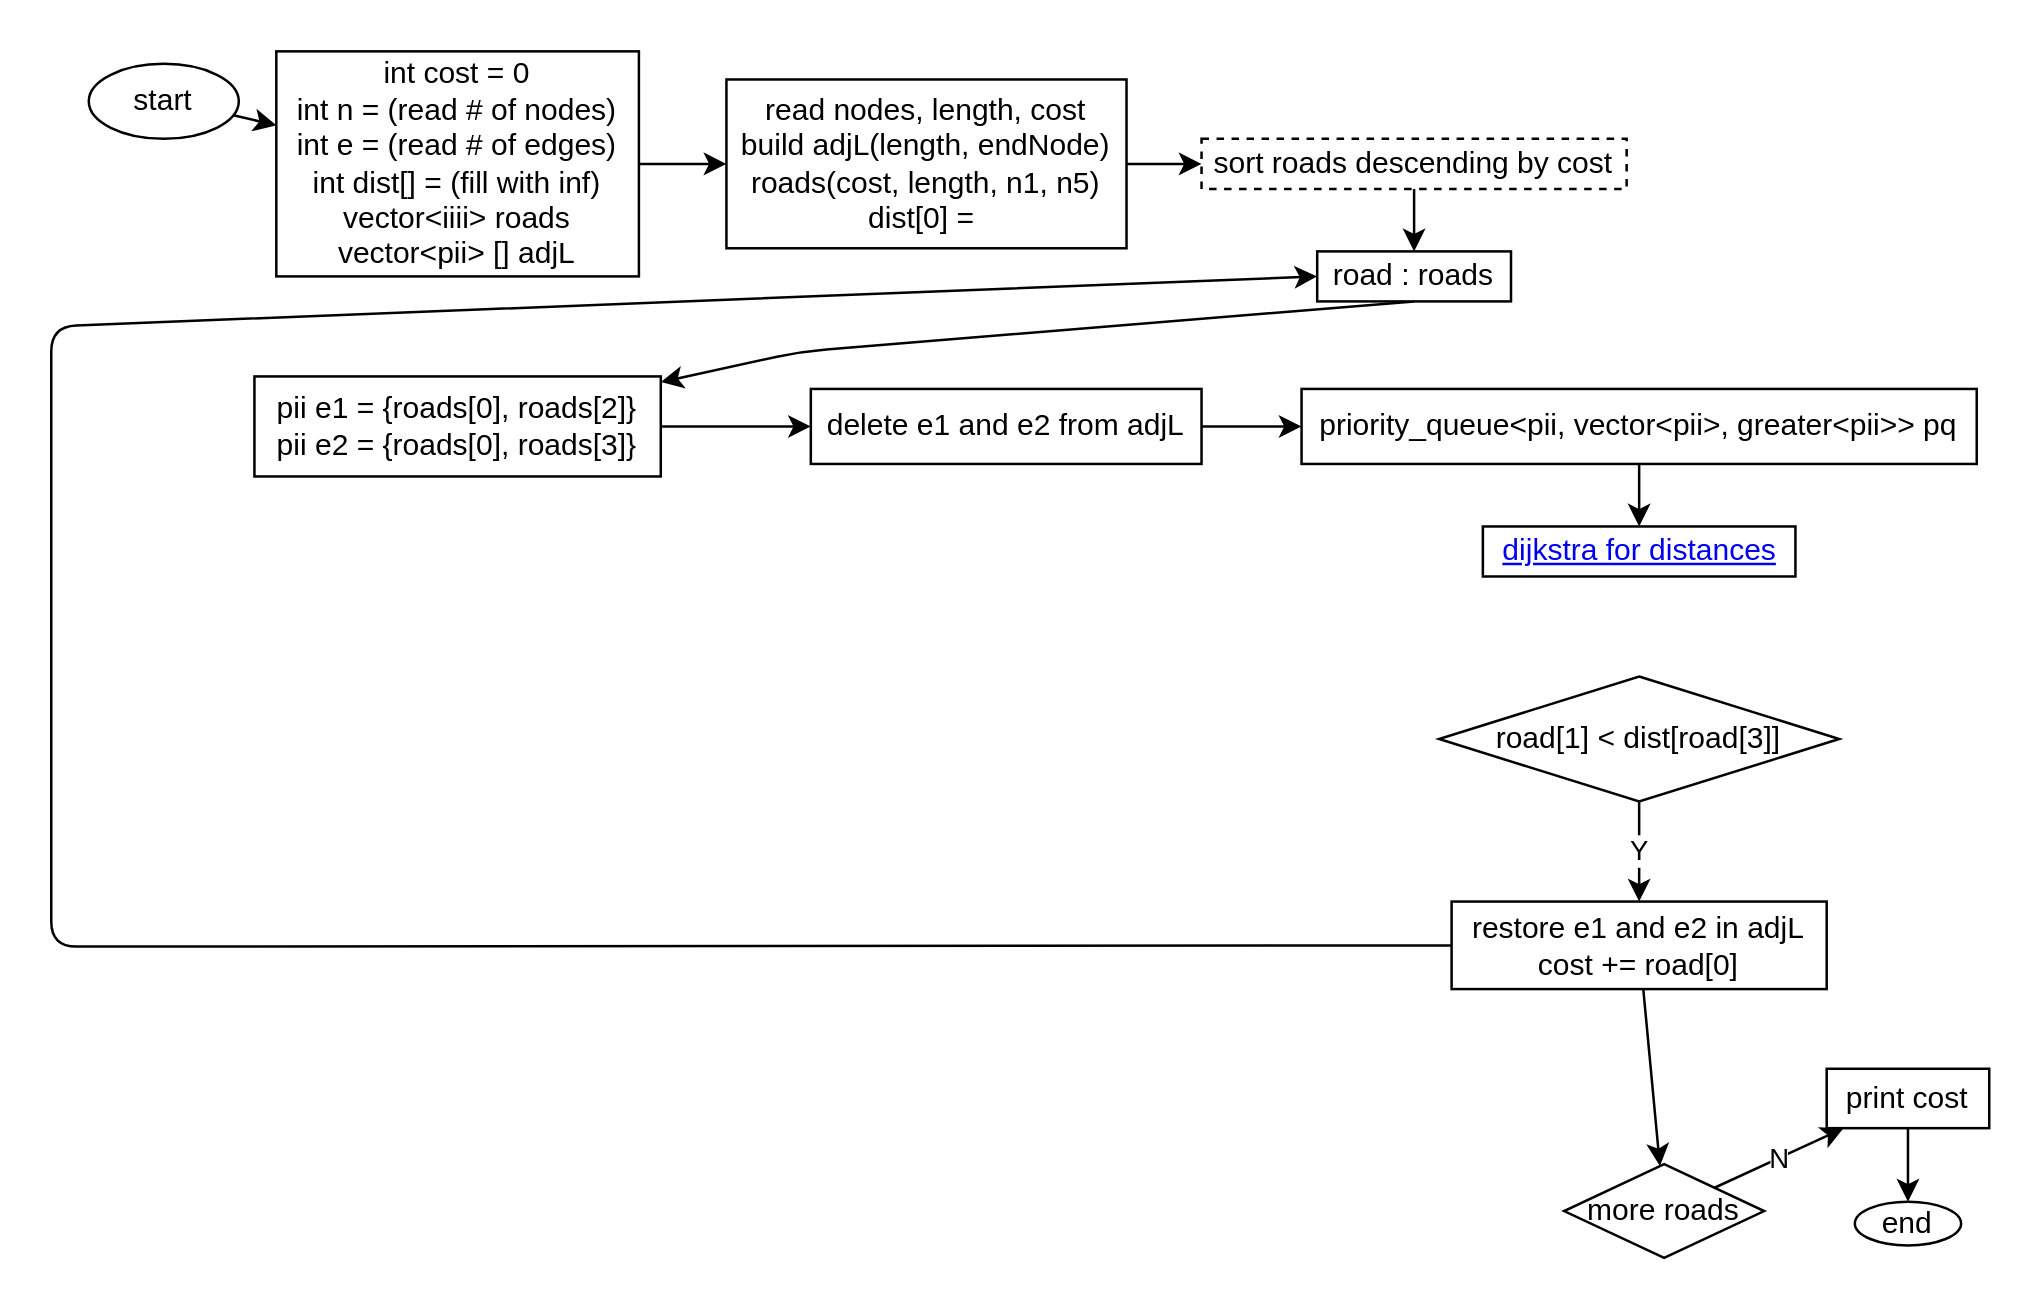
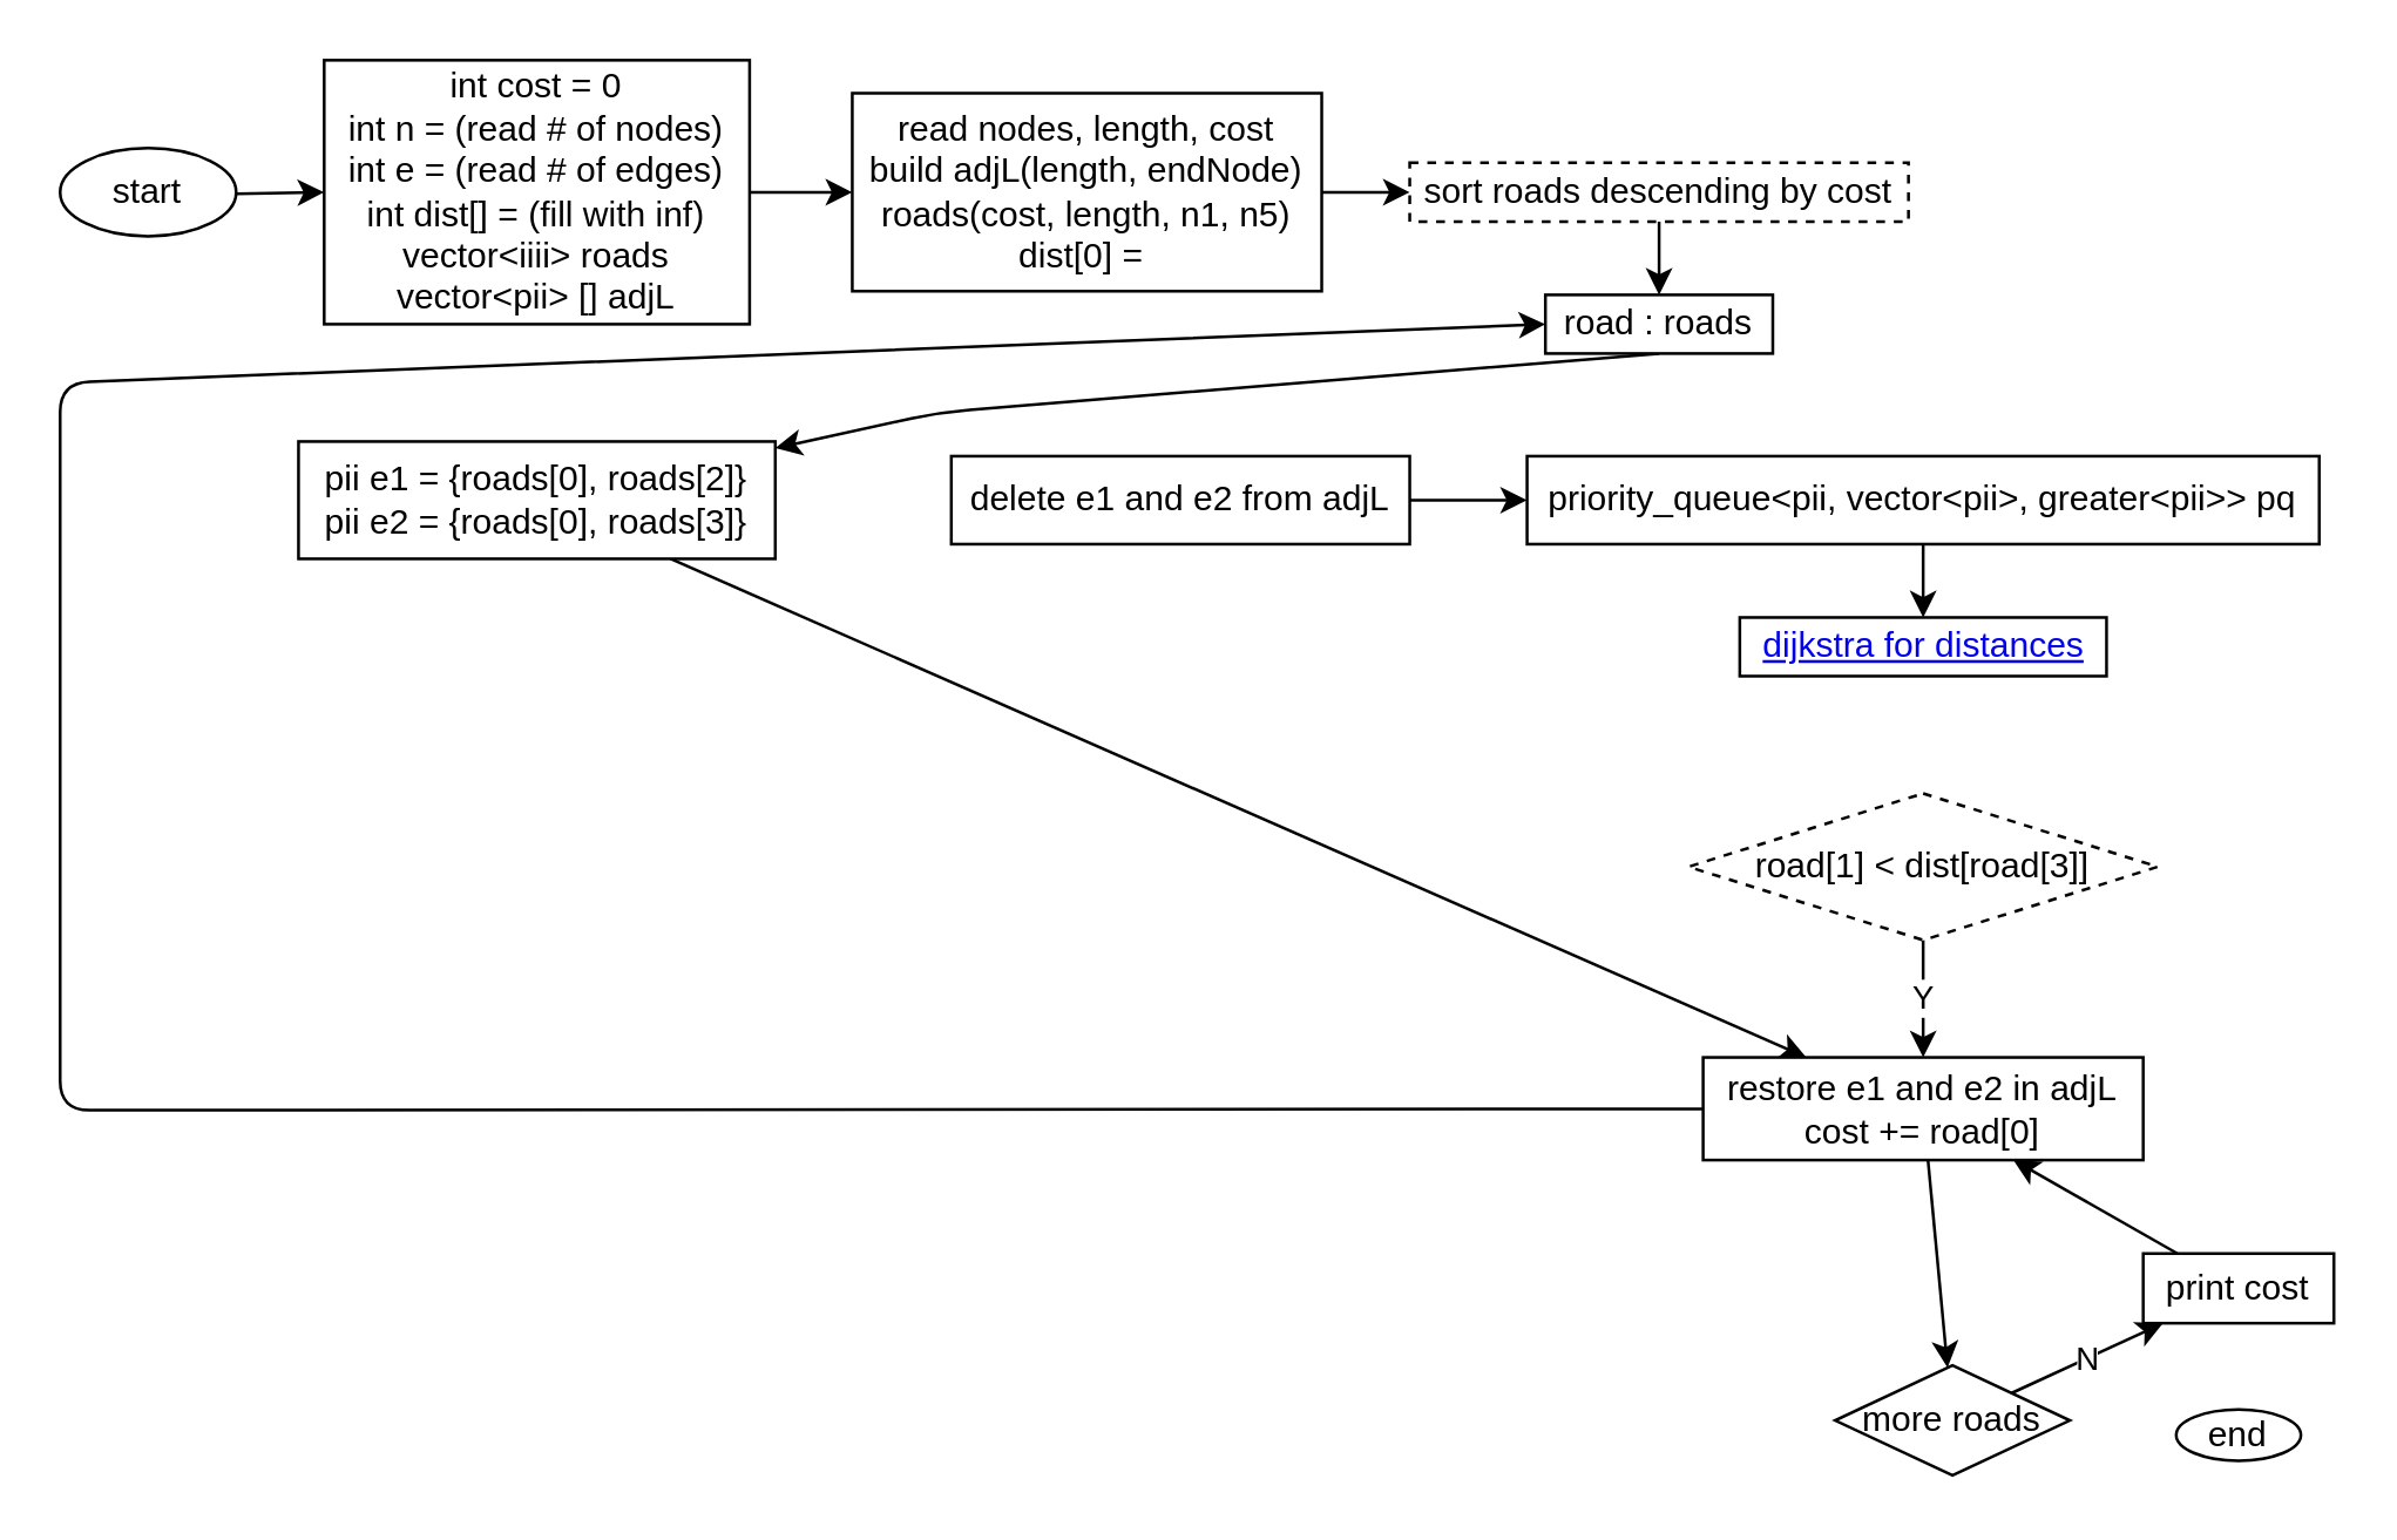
  <mxCell id="0" />
  <mxCell id="1" parent="0" />
  <mxCell id="2" value="" style="edgeStyle=none;html=1;" parent="1" source="3" target="5" edge="1"><mxGeometry relative="1" as="geometry" /></mxCell>
- <mxCell id="3" value="start" style="ellipse;whiteSpace=wrap;html=1;" parent="1" vertex="1"><mxGeometry x="35" y="25" width="60" height="30" as="geometry" /></mxCell>
+ <mxCell id="3" value="start" style="ellipse;whiteSpace=wrap;html=1;" parent="1" vertex="1"><mxGeometry x="20" y="50" width="60" height="30" as="geometry" /></mxCell>
  <mxCell id="4" value="" style="edgeStyle=none;html=1;" parent="1" source="5" target="7" edge="1"><mxGeometry relative="1" as="geometry" /></mxCell>
  <mxCell id="5" value="int cost = 0&lt;br&gt;int n = (read # of nodes)&lt;br&gt;int e = (read # of edges)&lt;br&gt;int dist[] = (fill with inf)&lt;br&gt;vector&amp;lt;iiii&amp;gt; roads&lt;br&gt;vector&amp;lt;pii&amp;gt; [] adjL" style="whiteSpace=wrap;html=1;" parent="1" vertex="1"><mxGeometry x="110" y="20" width="145" height="90" as="geometry" /></mxCell>
  <mxCell id="6" value="" style="edgeStyle=none;html=1;" parent="1" source="7" target="9" edge="1"><mxGeometry relative="1" as="geometry" /></mxCell>
  <mxCell id="7" value="read nodes, length, cost&lt;br&gt;build adjL(length, endNode)&lt;br&gt;roads(cost, length, n1, n5)&lt;br&gt;dist[0] =&amp;nbsp;" style="whiteSpace=wrap;html=1;" parent="1" vertex="1"><mxGeometry x="290" y="31.25" width="160" height="67.5" as="geometry" /></mxCell>
  <mxCell id="8" value="" style="edgeStyle=none;html=1;" parent="1" source="9" target="13" edge="1"><mxGeometry relative="1" as="geometry" /></mxCell>
  <mxCell id="9" value="sort roads descending by cost" style="whiteSpace=wrap;html=1;dashed=1;" parent="1" vertex="1"><mxGeometry x="480" y="55" width="170" height="20" as="geometry" /></mxCell>
  <mxCell id="10" value="" style="edgeStyle=none;html=1;entryX=0.5;entryY=0;entryDx=0;entryDy=0;" parent="1" source="11" target="28" edge="1"><mxGeometry relative="1" as="geometry"><mxPoint x="655" y="210" as="targetPoint" /></mxGeometry></mxCell>
  <mxCell id="11" value="priority_queue&amp;lt;pii, vector&amp;lt;pii&amp;gt;, greater&amp;lt;pii&amp;gt;&amp;gt; pq" style="whiteSpace=wrap;html=1;" parent="1" vertex="1"><mxGeometry x="520" y="155" width="270" height="30" as="geometry" /></mxCell>
  <mxCell id="12" value="" style="edgeStyle=none;html=1;exitX=0.5;exitY=1;exitDx=0;exitDy=0;" parent="1" source="13" target="15" edge="1"><mxGeometry relative="1" as="geometry"><Array as="points"><mxPoint x="320" y="140" /></Array></mxGeometry></mxCell>
  <mxCell id="13" value="road : roads" style="whiteSpace=wrap;html=1;" parent="1" vertex="1"><mxGeometry x="526.25" y="100" width="77.5" height="20" as="geometry" /></mxCell>
- <mxCell id="14" value="" style="edgeStyle=none;html=1;" parent="1" source="15" target="17" edge="1"><mxGeometry relative="1" as="geometry" /></mxCell>
+ <mxCell id="14" value="" style="edgeStyle=none;html=1;" parent="1" source="15" target="22" edge="1"><mxGeometry relative="1" as="geometry" /></mxCell>
  <mxCell id="15" value="pii e1 = {roads[0], roads[2]}&lt;br&gt;pii e2 = {roads[0], roads[3]}" style="whiteSpace=wrap;html=1;" parent="1" vertex="1"><mxGeometry x="101.25" y="150" width="162.5" height="40" as="geometry" /></mxCell>
  <mxCell id="16" value="" style="edgeStyle=none;html=1;" parent="1" source="17" target="11" edge="1"><mxGeometry relative="1" as="geometry" /></mxCell>
  <mxCell id="17" value="delete e1 and e2 from adjL" style="whiteSpace=wrap;html=1;" parent="1" vertex="1"><mxGeometry x="323.75" y="155" width="156.25" height="30" as="geometry" /></mxCell>
  <mxCell id="18" value="Y" style="edgeStyle=none;html=1;" parent="1" source="19" target="22" edge="1"><mxGeometry relative="1" as="geometry" /></mxCell>
- <mxCell id="19" value="road[1] &amp;lt; dist[road[3]]" style="rhombus;whiteSpace=wrap;html=1;" parent="1" vertex="1"><mxGeometry x="575" y="270" width="160" height="50" as="geometry" /></mxCell>
+ <mxCell id="19" value="road[1] &amp;lt; dist[road[3]]" style="rhombus;whiteSpace=wrap;html=1;dashed=1;" parent="1" vertex="1"><mxGeometry x="575" y="270" width="160" height="50" as="geometry" /></mxCell>
  <mxCell id="20" value="" style="edgeStyle=none;html=1;" parent="1" source="22" target="24" edge="1"><mxGeometry relative="1" as="geometry" /></mxCell>
  <mxCell id="21" style="edgeStyle=none;html=1;entryX=0;entryY=0.5;entryDx=0;entryDy=0;" parent="1" source="22" target="13" edge="1"><mxGeometry relative="1" as="geometry"><Array as="points"><mxPoint x="20" y="378" /><mxPoint x="20" y="130" /></Array></mxGeometry></mxCell>
  <mxCell id="22" value="restore e1 and e2 in adjL&lt;br&gt;cost += road[0]" style="whiteSpace=wrap;html=1;" parent="1" vertex="1"><mxGeometry x="580" y="360" width="150" height="35" as="geometry" /></mxCell>
  <mxCell id="23" value="N" style="edgeStyle=none;html=1;" parent="1" source="24" target="26" edge="1"><mxGeometry relative="1" as="geometry" /></mxCell>
  <mxCell id="24" value="more roads" style="rhombus;whiteSpace=wrap;html=1;" parent="1" vertex="1"><mxGeometry x="625" y="465" width="80" height="37.5" as="geometry" /></mxCell>
- <mxCell id="25" value="" style="edgeStyle=none;html=1;" parent="1" source="26" target="27" edge="1"><mxGeometry relative="1" as="geometry" /></mxCell>
+ <mxCell id="25" value="" style="edgeStyle=none;html=1;" parent="1" source="26" target="22" edge="1"><mxGeometry relative="1" as="geometry" /></mxCell>
  <mxCell id="26" value="print cost" style="whiteSpace=wrap;html=1;" parent="1" vertex="1"><mxGeometry x="730" y="426.87" width="65" height="23.75" as="geometry" /></mxCell>
  <mxCell id="27" value="end" style="ellipse;whiteSpace=wrap;html=1;" parent="1" vertex="1"><mxGeometry x="741.25" y="480" width="42.5" height="17.5" as="geometry" /></mxCell>
  <mxCell id="28" value="&lt;a href=&quot;data:page/id,Fa8WVxmVWfJdRyGfKe2G&quot;&gt;dijkstra for distances&lt;/a&gt;" style="rounded=0;whiteSpace=wrap;html=1;" parent="1" vertex="1"><mxGeometry x="592.5" y="210" width="125" height="20" as="geometry" /></mxCell>
